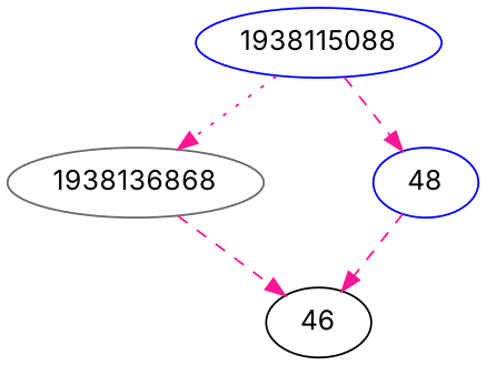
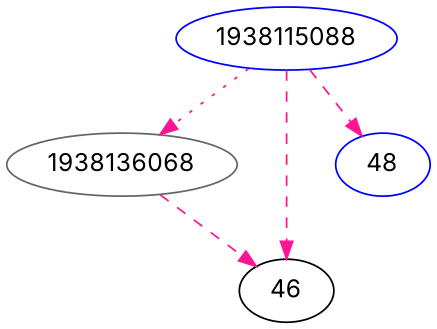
  strict digraph {
    fontname=Inter
    node [color=blue fontname=Inter]
    edge [color=deeppink fontname=Inter style=dashed]
-   1938136868 [color=gray40]
+   1938136868 [color=gray40 label=1938136068]
    1938115088
    46 [color=black]
    48
    1938136868 -> 46
    1938115088 -> 1938136868 [style=dotted]
-   48 -> 46
+   1938115088 -> 46
    1938115088 -> 48
  }
